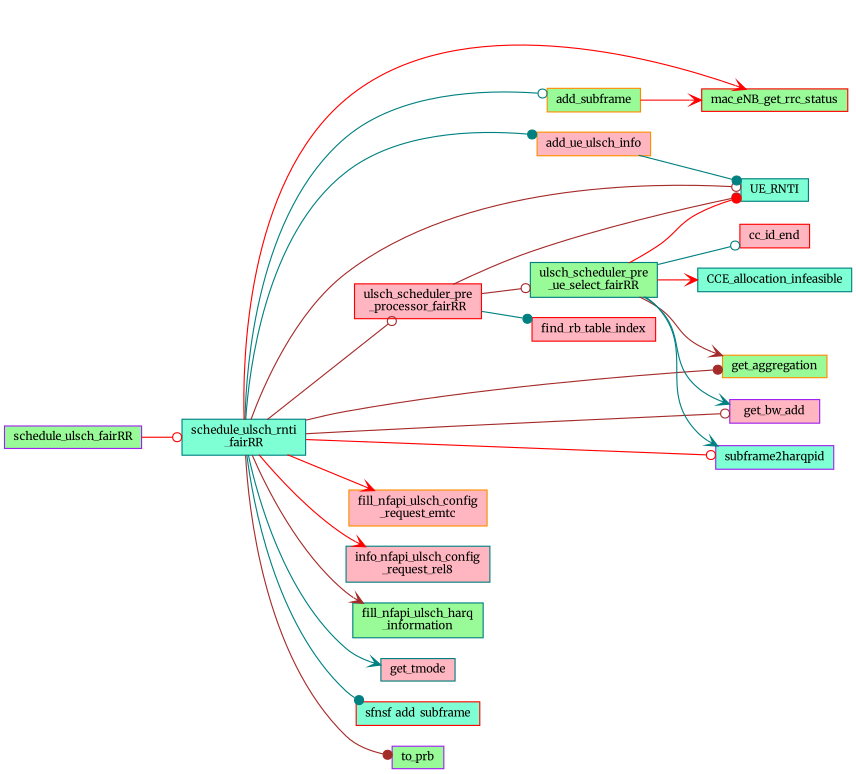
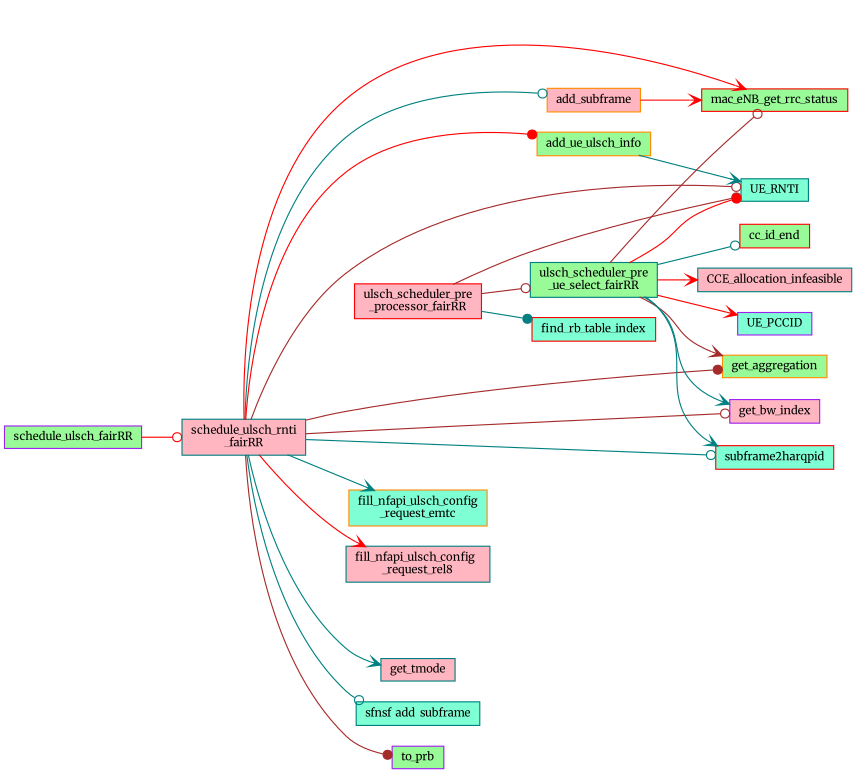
  digraph {
    fontname=Merriweather
    rankdir=LR
    node [color=teal fillcolor=palegreen fontname=Merriweather fontsize=10 shape=record style=filled]
    edge [arrowhead=vee color=red fontname=Merriweather fontsize=10 labelfontname=Helvetica labelfontsize=10 style=solid]
    n1 [color=purple fontcolor=black height=0.2 label=schedule_ulsch_fairRR width=0.4]
-   n2 [fillcolor=aquamarine height=0.2 label="schedule_ulsch_rnti\l_fairRR" width=0.4]
-   n3 [color=darkorange height=0.2 label=add_subframe width=0.4]
-   n4 [color=darkorange fillcolor=lightpink height=0.2 label=add_ue_ulsch_info width=0.4]
+   n2 [fillcolor=lightpink height=0.2 label="schedule_ulsch_rnti\l_fairRR" width=0.4]
+   n3 [color=darkorange fillcolor=lightpink height=0.2 label=add_subframe width=0.4]
+   n4 [color=darkorange height=0.2 label=add_ue_ulsch_info width=0.4]
    n5 [fillcolor=aquamarine height=0.2 label=UE_RNTI width=0.4]
-   n6 [color=darkorange fillcolor=lightpink height=0.2 label="fill_nfapi_ulsch_config\l_request_emtc" width=0.4]
-   n7 [fillcolor=lightpink height=0.2 label="info_nfapi_ulsch_config\l_request_rel8" width=0.4]
-   n8 [height=0.2 label="fill_nfapi_ulsch_harq\l_information" width=0.4]
+   n6 [color=darkorange fillcolor=aquamarine height=0.2 label="fill_nfapi_ulsch_config\l_request_emtc" width=0.4]
+   n7 [fillcolor=lightpink height=0.2 label="fill_nfapi_ulsch_config\l_request_rel8" width=0.4]
    n9 [color=darkorange height=0.2 label=get_aggregation width=0.4]
-   n10 [color=purple fillcolor=lightpink height=0.2 label=get_bw_add width=0.4]
+   n10 [color=purple fillcolor=lightpink height=0.2 label=get_bw_index width=0.4]
    n11 [fillcolor=lightpink height=0.2 label=get_tmode width=0.4]
    n12 [color=red height=0.2 label=mac_eNB_get_rrc_status width=0.4]
-   n13 [color=red fillcolor=aquamarine height=0.2 label=sfnsf_add_subframe width=0.4]
-   n14 [color=purple fillcolor=aquamarine height=0.2 label=subframe2harqpid width=0.4]
+   n13 [fillcolor=aquamarine height=0.2 label=sfnsf_add_subframe width=0.4]
+   n14 [color=red fillcolor=aquamarine height=0.2 label=subframe2harqpid width=0.4]
    n15 [color=purple height=0.2 label=to_prb width=0.4]
    n16 [color=red fillcolor=lightpink height=0.2 label="ulsch_scheduler_pre\l_processor_fairRR" width=0.4]
-   n17 [color=red fillcolor=lightpink height=0.2 label=find_rb_table_index width=0.4]
+   n17 [color=red fillcolor=aquamarine height=0.2 label=find_rb_table_index width=0.4]
    n18 [height=0.2 label="ulsch_scheduler_pre\l_ue_select_fairRR" width=0.4]
-   n19 [color=red fillcolor=lightpink height=0.2 label=cc_id_end width=0.4]
-   n20 [fillcolor=aquamarine height=0.2 label=CCE_allocation_infeasible width=0.4]
+   n19 [color=red height=0.2 label=cc_id_end width=0.4]
+   n20 [fillcolor=lightpink height=0.2 label=CCE_allocation_infeasible width=0.4]
+   n21 [color=purple fillcolor=aquamarine height=0.2 label=UE_PCCID width=0.4]
    n1 -> n2 [arrowhead=odot]
    n2 -> n3 [arrowhead=odot color=teal]
-   n2 -> n4 [arrowhead=dot color=teal]
+   n2 -> n4 [arrowhead=dot]
    n2 -> n5 [arrowhead=odot color=brown]
-   n2 -> n6
+   n2 -> n6 [color=teal]
    n2 -> n7
-   n2 -> n8 [color=brown]
    n2 -> n9 [arrowhead=dot color=brown]
    n2 -> n10 [arrowhead=odot color=brown]
    n2 -> n11 [color=teal]
    n2 -> n12
-   n2 -> n13 [arrowhead=dot color=teal]
-   n2 -> n14 [arrowhead=odot]
+   n2 -> n13 [arrowhead=odot color=teal]
+   n2 -> n14 [arrowhead=odot color=teal]
    n2 -> n15 [arrowhead=dot color=brown]
-   n2 -> n16 [arrowhead=odot color=brown]
    n3 -> n12
-   n4 -> n5 [arrowhead=dot color=teal]
+   n4 -> n5 [color=teal]
    n16 -> n5 [arrowhead=dot color=brown]
    n16 -> n17 [arrowhead=dot color=teal]
    n16 -> n18 [arrowhead=odot color=brown]
    n18 -> n5 [arrowhead=dot]
    n18 -> n9 [color=brown]
    n18 -> n10 [color=teal]
+   n18 -> n12 [arrowhead=odot color=brown]
    n18 -> n14 [color=teal]
    n18 -> n19 [arrowhead=odot color=teal]
    n18 -> n20
+   n18 -> n21
  }
